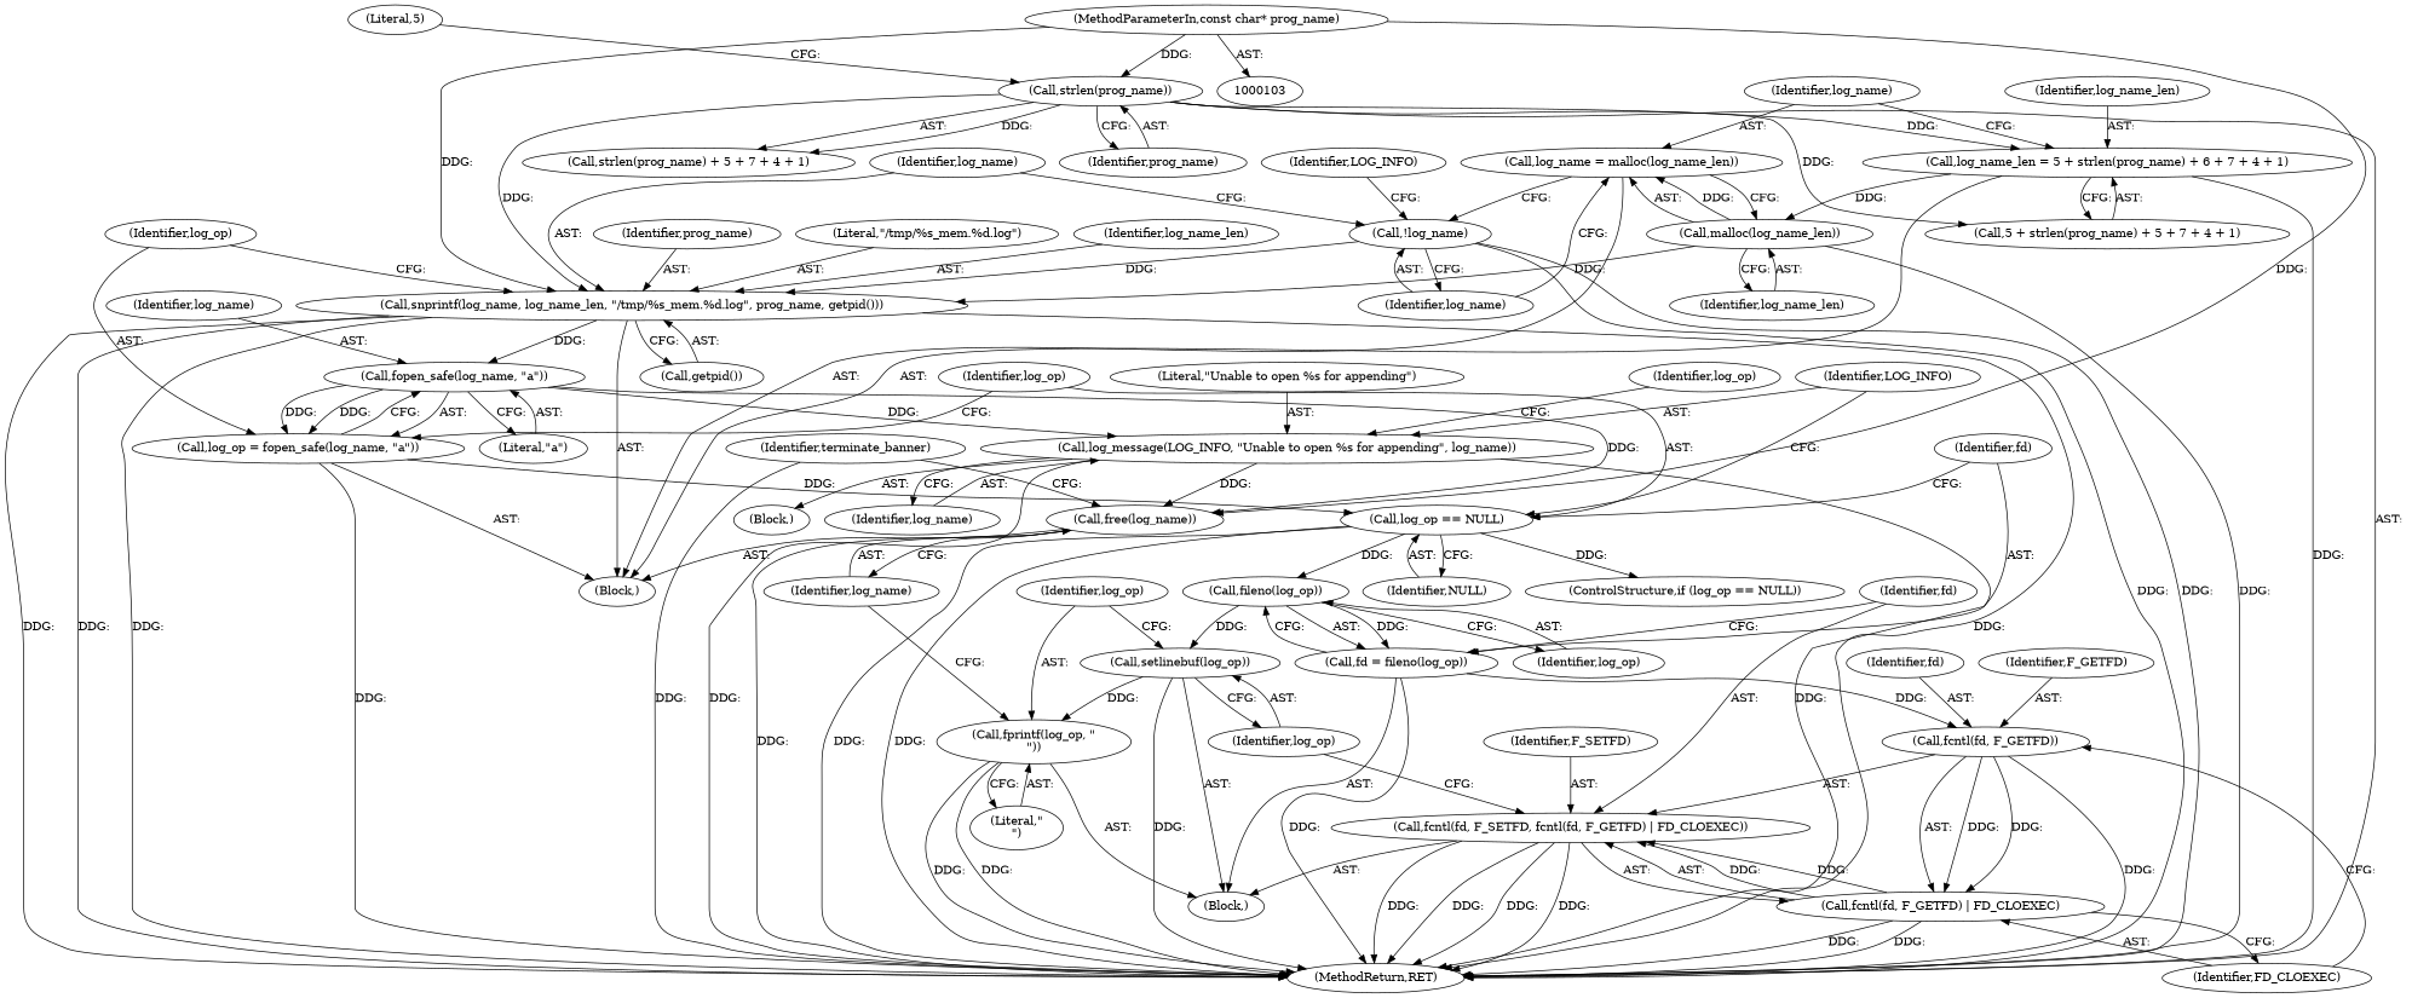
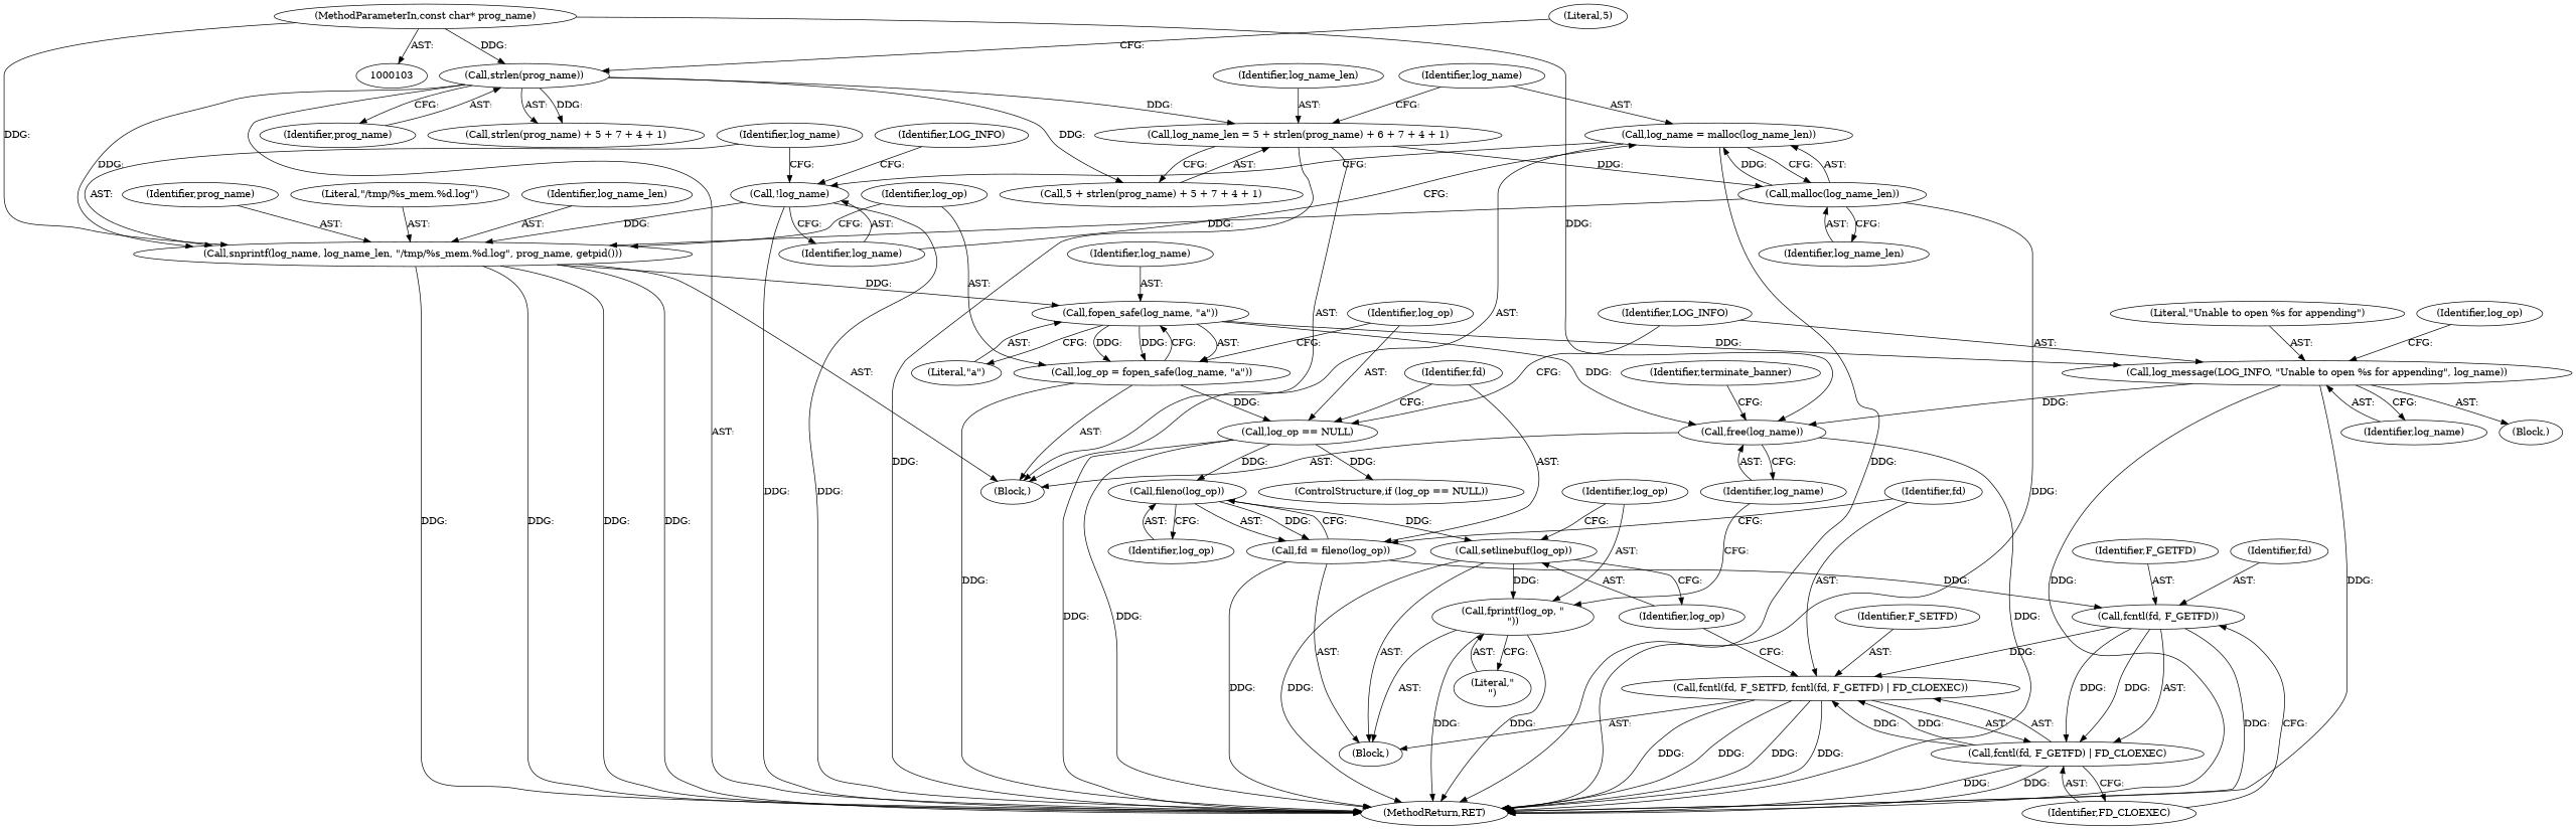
  digraph {
    n1 [label="(Call,snprintf(log_name, log_name_len, \"/tmp/%s_mem.%d.log\", prog_name, getpid()))"]
    n2 [label="(Call,fopen_safe(log_name, \"a\"))"]
-   n3 [label="(Call,getpid())"]
    n4 [label="(MethodReturn,RET)"]
    n5 [label="(Block,)"]
    n6 [label="(Call,log_op = fopen_safe(log_name, \"a\"))"]
    n7 [label="(Call,log_message(LOG_INFO, \"Unable to open %s for appending\", log_name))"]
    n8 [label="(Call,free(log_name))"]
    n9 [label="(Literal,\"a\")"]
    n10 [label="(Call,!log_name)"]
    n11 [label="(Identifier,log_name)"]
    n12 [label="(Call,log_name = malloc(log_name_len))"]
    n13 [label="(Call,malloc(log_name_len))"]
    n14 [label="(Identifier,log_name_len)"]
    n15 [label="(Call,log_name_len = 5 + strlen(prog_name) + 6 + 7 + 4 + 1)"]
    n16 [label="(Call,5 + strlen(prog_name) + 5 + 7 + 4 + 1)"]
    n17 [label="(Call,strlen(prog_name))"]
    n18 [label="(Identifier,prog_name)"]
    n19 [label="(Call,strlen(prog_name) + 5 + 7 + 4 + 1)"]
    n20 [label="(MethodParameterIn,const char* prog_name)"]
    1000103
    n22 [label="(Call,log_op == NULL)"]
    n23 [label="(Identifier,log_name)"]
    n24 [label="(Block,)"]
    n25 [label="(Identifier,log_name)"]
    n26 [label="(Call,fileno(log_op))"]
    n27 [label="(ControlStructure,if (log_op == NULL))"]
-   n28 [label="(Identifier,NULL)"]
    n29 [label="(Call,fd = fileno(log_op))"]
    n30 [label="(Call,setlinebuf(log_op))"]
    n31 [label="(Identifier,log_op)"]
    n32 [label="(Call,fcntl(fd, F_GETFD))"]
    n33 [label="(Block,)"]
    n34 [label="(Call,fprintf(log_op, \"\n\"))"]
    n35 [label="(Identifier,log_op)"]
    n36 [label="(Call,fcntl(fd, F_SETFD, fcntl(fd, F_GETFD) | FD_CLOEXEC))"]
    n37 [label="(Call,fcntl(fd, F_GETFD) | FD_CLOEXEC)"]
    n38 [label="(Identifier,FD_CLOEXEC)"]
    n39 [label="(Identifier,F_GETFD)"]
    n40 [label="(Literal,\"\n\")"]
    n41 [label="(Identifier,log_name_len)"]
    n42 [label="(Identifier,log_name)"]
    n43 [label="(Identifier,LOG_INFO)"]
    n44 [label="(Identifier,log_op)"]
    n45 [label="(Identifier,terminate_banner)"]
    n46 [label="(Identifier,prog_name)"]
    n47 [label="(Identifier,F_SETFD)"]
    n48 [label="(Identifier,log_op)"]
    n49 [label="(Identifier,log_op)"]
    n50 [label="(Identifier,log_name)"]
    n51 [label="(Literal,\"Unable to open %s for appending\")"]
    n52 [label="(Literal,5)"]
    n53 [label="(Identifier,fd)"]
    n54 [label="(Literal,\"/tmp/%s_mem.%d.log\")"]
    n55 [label="(Identifier,log_name)"]
    n56 [label="(Identifier,fd)"]
    n57 [label="(Identifier,fd)"]
    n58 [label="(Identifier,log_op)"]
    n59 [label="(Identifier,LOG_INFO)"]
    n60 [label="(Identifier,log_name_len)"]
    n1 -> n2 [label="DDG: "]
-   n1 -> n3 [label="CFG: "]
    n1 -> n4 [label="DDG: "]
    n1 -> n4 [label="DDG: "]
    n1 -> n4 [label="DDG: "]
    n1 -> n4 [label="DDG: "]
    n1 -> n5 [label="AST: "]
    n2 -> n6 [label="AST: "]
    n2 -> n6 [label="DDG: "]
    n2 -> n6 [label="DDG: "]
    n2 -> n7 [label="DDG: "]
    n2 -> n8 [label="DDG: "]
    n2 -> n9 [label="CFG: "]
-   n3 -> n1 [label="AST: "]
    n6 -> n2 [label="CFG: "]
    n6 -> n4 [label="DDG: "]
    n6 -> n5 [label="AST: "]
    n6 -> n22 [label="DDG: "]
    n7 -> n4 [label="DDG: "]
    n7 -> n4 [label="DDG: "]
    n7 -> n8 [label="DDG: "]
    n7 -> n23 [label="CFG: "]
    n7 -> n24 [label="AST: "]
    n8 -> n4 [label="DDG: "]
    n8 -> n5 [label="AST: "]
    n8 -> n25 [label="CFG: "]
    n9 -> n2 [label="AST: "]
    n10 -> n1 [label="DDG: "]
    n10 -> n4 [label="DDG: "]
    n10 -> n4 [label="DDG: "]
    n10 -> n11 [label="CFG: "]
    n11 -> n10 [label="AST: "]
    n11 -> n12 [label="CFG: "]
-   n45 -> n4 [label="DDG: "]
+   n12 -> n4 [label="DDG: "]
    n12 -> n5 [label="AST: "]
    n12 -> n10 [label="CFG: "]
    n12 -> n13 [label="CFG: "]
    n13 -> n1 [label="DDG: "]
    n13 -> n4 [label="DDG: "]
    n13 -> n12 [label="AST: "]
    n13 -> n12 [label="DDG: "]
    n13 -> n14 [label="CFG: "]
    n14 -> n13 [label="AST: "]
    n15 -> n4 [label="DDG: "]
    n15 -> n5 [label="AST: "]
    n15 -> n13 [label="DDG: "]
    n15 -> n16 [label="CFG: "]
    n16 -> n15 [label="AST: "]
    n17 -> n1 [label="DDG: "]
    n17 -> n4 [label="AST: "]
    n17 -> n15 [label="DDG: "]
    n17 -> n16 [label="DDG: "]
    n17 -> n18 [label="CFG: "]
    n17 -> n19 [label="AST: "]
    n17 -> n19 [label="DDG: "]
    n18 -> n17 [label="AST: "]
    n20 -> n1 [label="DDG: "]
    n20 -> n8 [label="DDG: "]
    n20 -> n17 [label="DDG: "]
    n20 -> 1000103 [label="AST: "]
    n22 -> n4 [label="DDG: "]
    n22 -> n4 [label="DDG: "]
    n22 -> n26 [label="DDG: "]
    n22 -> n27 [label="DDG: "]
-   n22 -> n28 [label="CFG: "]
    n23 -> n7 [label="AST: "]
    n25 -> n8 [label="AST: "]
    n25 -> n34 [label="CFG: "]
    n26 -> n29 [label="AST: "]
    n26 -> n29 [label="DDG: "]
    n26 -> n30 [label="DDG: "]
    n26 -> n31 [label="CFG: "]
-   n28 -> n22 [label="AST: "]
    n29 -> n4 [label="DDG: "]
    n29 -> n26 [label="CFG: "]
    n29 -> n32 [label="DDG: "]
    n29 -> n33 [label="AST: "]
    n30 -> n4 [label="DDG: "]
    n30 -> n33 [label="AST: "]
    n30 -> n34 [label="DDG: "]
    n30 -> n35 [label="CFG: "]
    n31 -> n26 [label="AST: "]
    n32 -> n4 [label="DDG: "]
-   n32 -> n36 [label="AST: "]
+   n32 -> n36 [label="DDG: "]
    n32 -> n37 [label="AST: "]
    n32 -> n37 [label="DDG: "]
    n32 -> n37 [label="DDG: "]
    n34 -> n4 [label="DDG: "]
    n34 -> n4 [label="DDG: "]
    n34 -> n33 [label="AST: "]
    n34 -> n40 [label="CFG: "]
    n35 -> n30 [label="AST: "]
    n35 -> n36 [label="CFG: "]
    n36 -> n4 [label="DDG: "]
    n36 -> n4 [label="DDG: "]
    n36 -> n4 [label="DDG: "]
    n36 -> n4 [label="DDG: "]
    n36 -> n33 [label="AST: "]
    n36 -> n37 [label="AST: "]
    n37 -> n4 [label="DDG: "]
    n37 -> n4 [label="DDG: "]
    n37 -> n36 [label="AST: "]
    n37 -> n36 [label="DDG: "]
    n37 -> n36 [label="DDG: "]
    n37 -> n38 [label="CFG: "]
    n38 -> n32 [label="CFG: "]
    n38 -> n37 [label="AST: "]
    n39 -> n32 [label="AST: "]
    n40 -> n34 [label="AST: "]
    n41 -> n15 [label="AST: "]
    n42 -> n1 [label="AST: "]
    n42 -> n10 [label="CFG: "]
    n43 -> n10 [label="CFG: "]
    n44 -> n30 [label="CFG: "]
    n44 -> n34 [label="AST: "]
    n45 -> n8 [label="CFG: "]
    n46 -> n1 [label="AST: "]
    n47 -> n36 [label="AST: "]
    n48 -> n6 [label="CFG: "]
    n48 -> n22 [label="AST: "]
    n49 -> n1 [label="CFG: "]
    n49 -> n6 [label="AST: "]
    n50 -> n2 [label="AST: "]
    n51 -> n7 [label="AST: "]
    n52 -> n17 [label="CFG: "]
    n53 -> n32 [label="AST: "]
    n54 -> n1 [label="AST: "]
    n55 -> n12 [label="AST: "]
    n55 -> n15 [label="CFG: "]
    n56 -> n22 [label="CFG: "]
    n56 -> n29 [label="AST: "]
    n57 -> n29 [label="CFG: "]
    n57 -> n36 [label="AST: "]
    n58 -> n7 [label="CFG: "]
    n59 -> n7 [label="AST: "]
    n59 -> n22 [label="CFG: "]
    n60 -> n1 [label="AST: "]
  }
